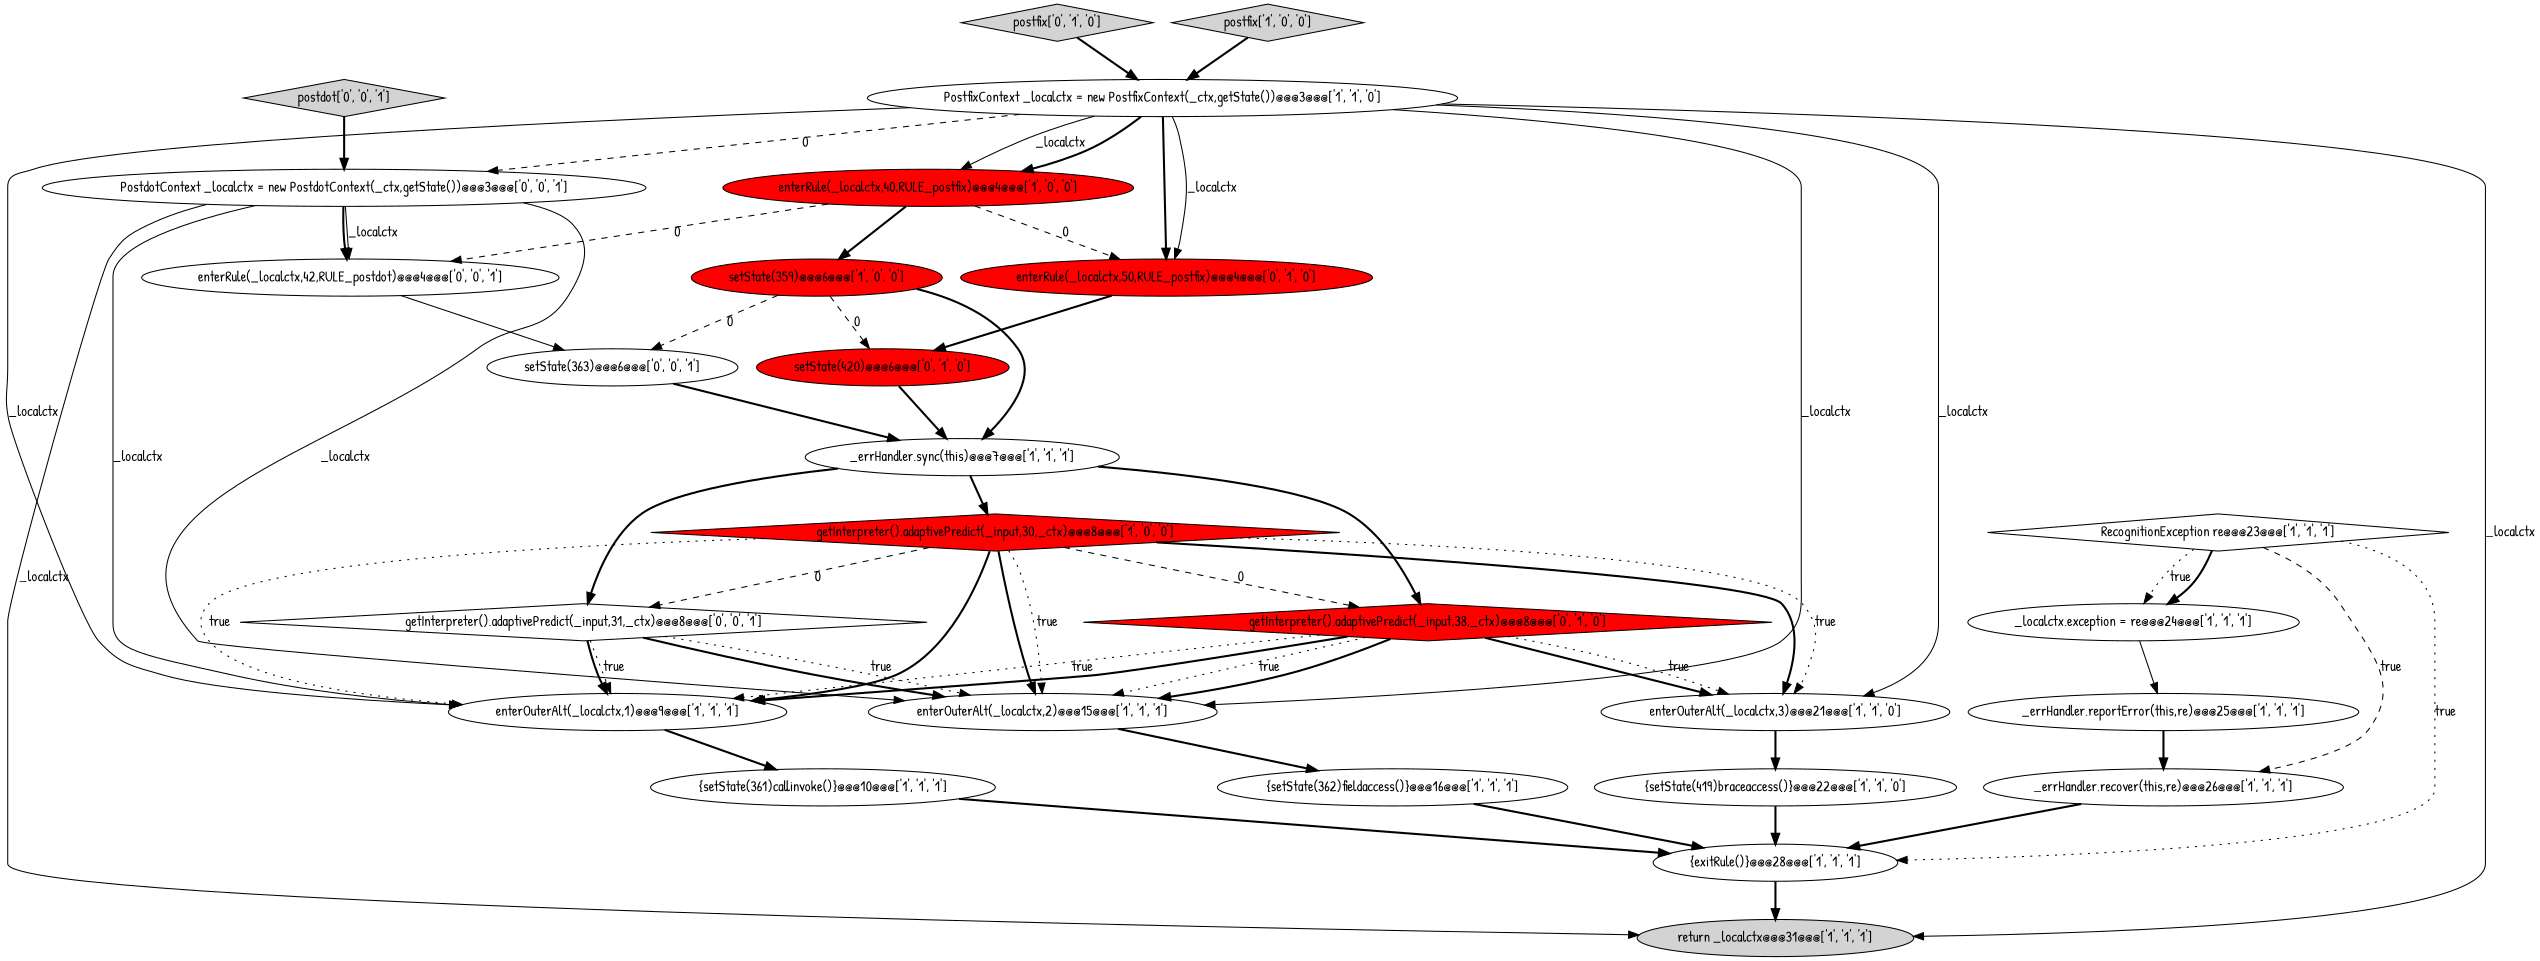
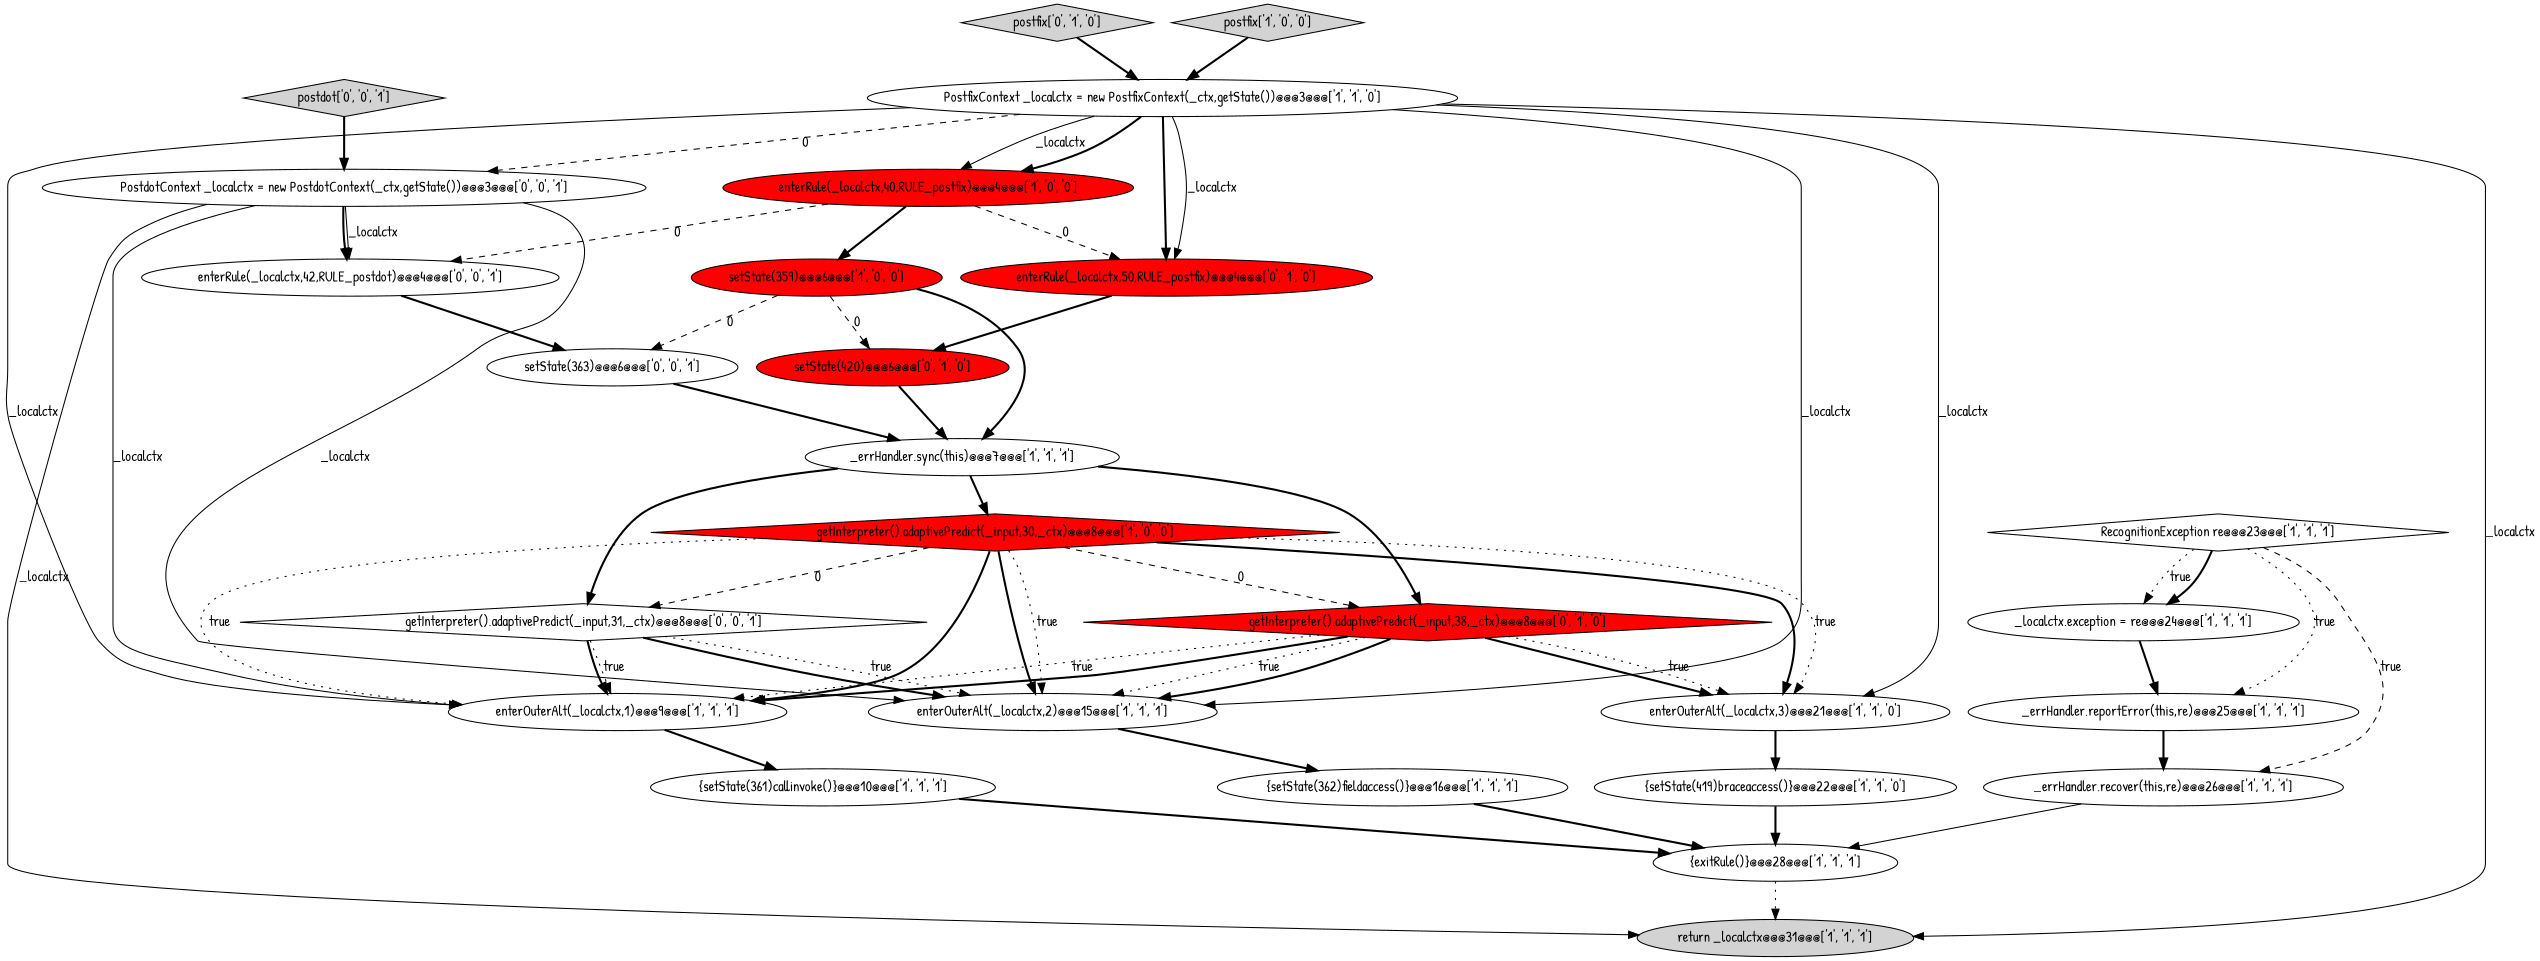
  digraph {
    fontname="Patrick Hand"
    node [fillcolor=white fontname="Patrick Hand" shape=ellipse style=filled]
    edge [fontname="Patrick Hand" style=bold]
    n1 [fillcolor=lightgray label="postfix['0', '1', '0']" shape=diamond]
    n2 [label="PostfixContext _localctx = new PostfixContext(_ctx,getState())@@@3@@@['1', '1', '0']"]
    n3 [label="enterOuterAlt(_localctx,1)@@@9@@@['1', '1', '1']"]
    n4 [fillcolor=lightgray label="return _localctx@@@31@@@['1', '1', '1']"]
    n5 [label="enterOuterAlt(_localctx,3)@@@21@@@['1', '1', '0']"]
    n6 [label="enterOuterAlt(_localctx,2)@@@15@@@['1', '1', '1']"]
    n7 [label="PostdotContext _localctx = new PostdotContext(_ctx,getState())@@@3@@@['0', '0', '1']"]
    n8 [fillcolor=red label="enterRule(_localctx,50,RULE_postfix)@@@4@@@['0', '1', '0']"]
    n9 [fillcolor=red label="enterRule(_localctx,40,RULE_postfix)@@@4@@@['1', '0', '0']"]
    n10 [label="{setState(361)callinvoke()}@@@10@@@['1', '1', '1']"]
    n11 [label="{exitRule()}@@@28@@@['1', '1', '1']"]
    n12 [label="_errHandler.reportError(this,re)@@@25@@@['1', '1', '1']"]
    n13 [label="_errHandler.recover(this,re)@@@26@@@['1', '1', '1']"]
    n14 [fillcolor=red label="setState(359)@@@6@@@['1', '0', '0']"]
    n15 [fillcolor=red label="setState(420)@@@6@@@['0', '1', '0']"]
    n16 [label="_errHandler.sync(this)@@@7@@@['1', '1', '1']"]
    n17 [label="setState(363)@@@6@@@['0', '0', '1']"]
    n18 [fillcolor=red label="getInterpreter().adaptivePredict(_input,30,_ctx)@@@8@@@['1', '0', '0']" shape=diamond]
    n19 [label="getInterpreter().adaptivePredict(_input,31,_ctx)@@@8@@@['0', '0', '1']" shape=diamond]
    n20 [fillcolor=red label="getInterpreter().adaptivePredict(_input,38,_ctx)@@@8@@@['0', '1', '0']" shape=diamond]
    n21 [fillcolor=lightgray label="postfix['1', '0', '0']" shape=diamond]
    n22 [label="{setState(419)braceaccess()}@@@22@@@['1', '1', '0']"]
    n23 [label="{setState(362)fieldaccess()}@@@16@@@['1', '1', '1']"]
    n24 [label="RecognitionException re@@@23@@@['1', '1', '1']" shape=diamond]
    n25 [label="_localctx.exception = re@@@24@@@['1', '1', '1']"]
    n26 [fillcolor=lightgray label="postdot['0', '0', '1']" shape=diamond]
    n27 [label="enterRule(_localctx,42,RULE_postdot)@@@4@@@['0', '0', '1']"]
    n1 -> n2
    n2 -> n3 [label=_localctx style=solid]
    n2 -> n4 [label=_localctx style=solid]
    n2 -> n5 [label=_localctx style=solid]
    n2 -> n6 [label=_localctx style=solid]
    n2 -> n7 [label=0 style=dashed]
    n2 -> n8
    n2 -> n8 [label=_localctx style=solid]
    n2 -> n9 [label=_localctx style=solid]
    n2 -> n9
    n3 -> n10
    n5 -> n22
    n6 -> n23
    n7 -> n3 [label=_localctx style=solid]
    n7 -> n4 [label=_localctx style=solid]
    n7 -> n6 [label=_localctx style=solid]
    n7 -> n27
    n7 -> n27 [label=_localctx style=solid]
    n8 -> n15
    n9 -> n8 [label=0 style=dashed]
    n9 -> n14
    n9 -> n27 [label=0 style=dashed]
    n10 -> n11
-   n11 -> n4
+   n11 -> n4 [style=dotted]
    n12 -> n13
-   n13 -> n11
+   n13 -> n11 [style=solid]
    n14 -> n15 [label=0 style=dashed]
    n14 -> n16
    n14 -> n17 [label=0 style=dashed]
    n15 -> n16
    n16 -> n18
    n16 -> n19
    n16 -> n20
    n17 -> n16
    n18 -> n3
    n18 -> n3 [label=true style=dotted]
    n18 -> n5
    n18 -> n5 [label=true style=dotted]
    n18 -> n6
    n18 -> n6 [label=true style=dotted]
    n18 -> n19 [label=0 style=dashed]
    n18 -> n20 [label=0 style=dashed]
    n19 -> n3
    n19 -> n3 [label=true style=dotted]
    n19 -> n6
    n19 -> n6 [label=true style=dotted]
    n20 -> n3 [label=true style=dotted]
    n20 -> n3
    n20 -> n5
    n20 -> n5 [label=true style=dotted]
    n20 -> n6 [label=true style=dotted]
    n20 -> n6
    n21 -> n2
    n22 -> n11
    n23 -> n11
-   n24 -> n11 [label=true style=dotted]
+   n24 -> n12 [label=true style=dotted]
    n24 -> n13 [label=true style=dashed]
    n24 -> n25 [label=true style=dotted]
    n24 -> n25
-   n25 -> n12 [style=solid]
+   n25 -> n12
    n26 -> n7
-   n27 -> n17 [style=solid]
+   n27 -> n17
  }
